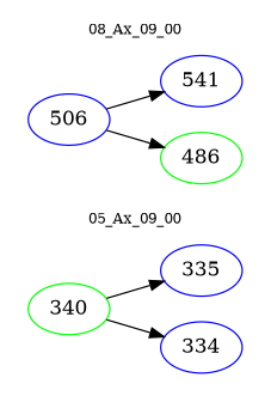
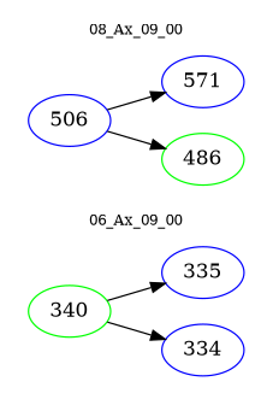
  digraph {
    rankdir=LR
    node [color=blue]
    edge [color=black]
    n1 [color=green label=340]
    n2 [label=334]
    n3 [label=335]
    n4 [label=506]
    n5 [color=green label=486]
-   n6 [label=541]
+   n6 [label=571]
    subgraph cluster_1 {
      color=white
      fontsize=10
-     label="05_Ax_09_00"
+     label="06_Ax_09_00"
      n1
      n2
      n3
    }
    subgraph cluster_2 {
      color=white
      fontsize=10
      label="08_Ax_09_00"
      n4
      n5
      n6
    }
    n1 -> n2
    n1 -> n3
    n4 -> n5
    n4 -> n6
  }
